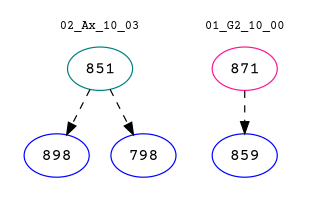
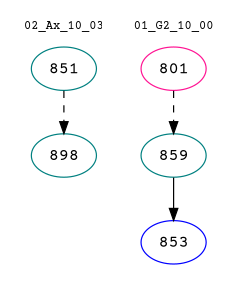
  digraph {
    fontname="Courier Prime"
    node [color=blue fontname="Courier Prime"]
    edge [color=black fontname="Courier Prime" style=dashed]
    n1 [color=teal label=851]
-   n2 [label=898]
-   n3 [label=798]
-   n4 [label=859]
-   n6 [color=deeppink label=871]
+   n2 [color=teal label=898]
+   n4 [color=teal label=859]
+   n5 [label=853]
+   n6 [color=deeppink label=801]
    subgraph cluster_1 {
      color=white
      fontsize=10
      label="02_Ax_10_03"
      n1
      n2
-     n3
    }
    subgraph cluster_2 {
      color=white
      fontsize=10
      label="01_G2_10_00"
      n4
+     n5
      n6
    }
    n1 -> n2
-   n1 -> n3
+   n4 -> n5 [style=solid]
    n6 -> n4
  }
